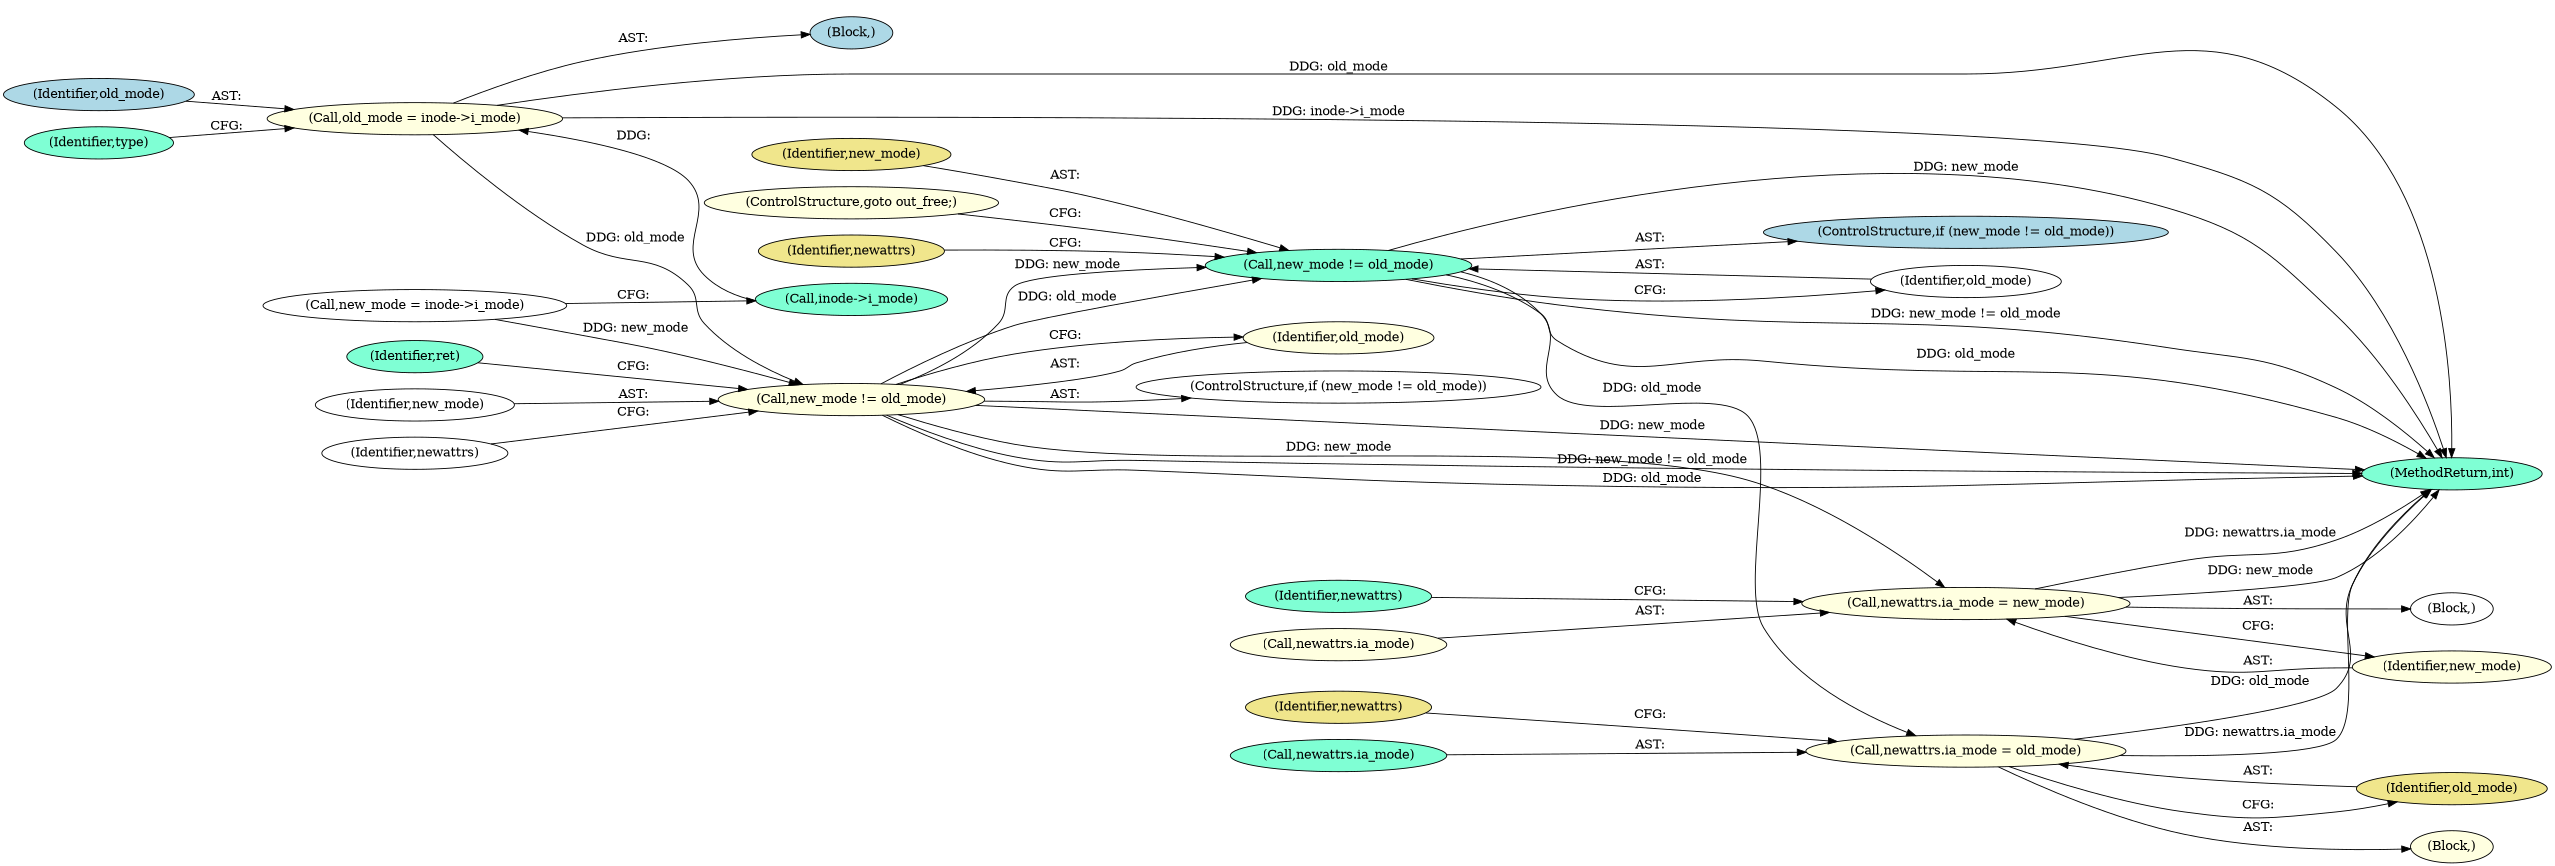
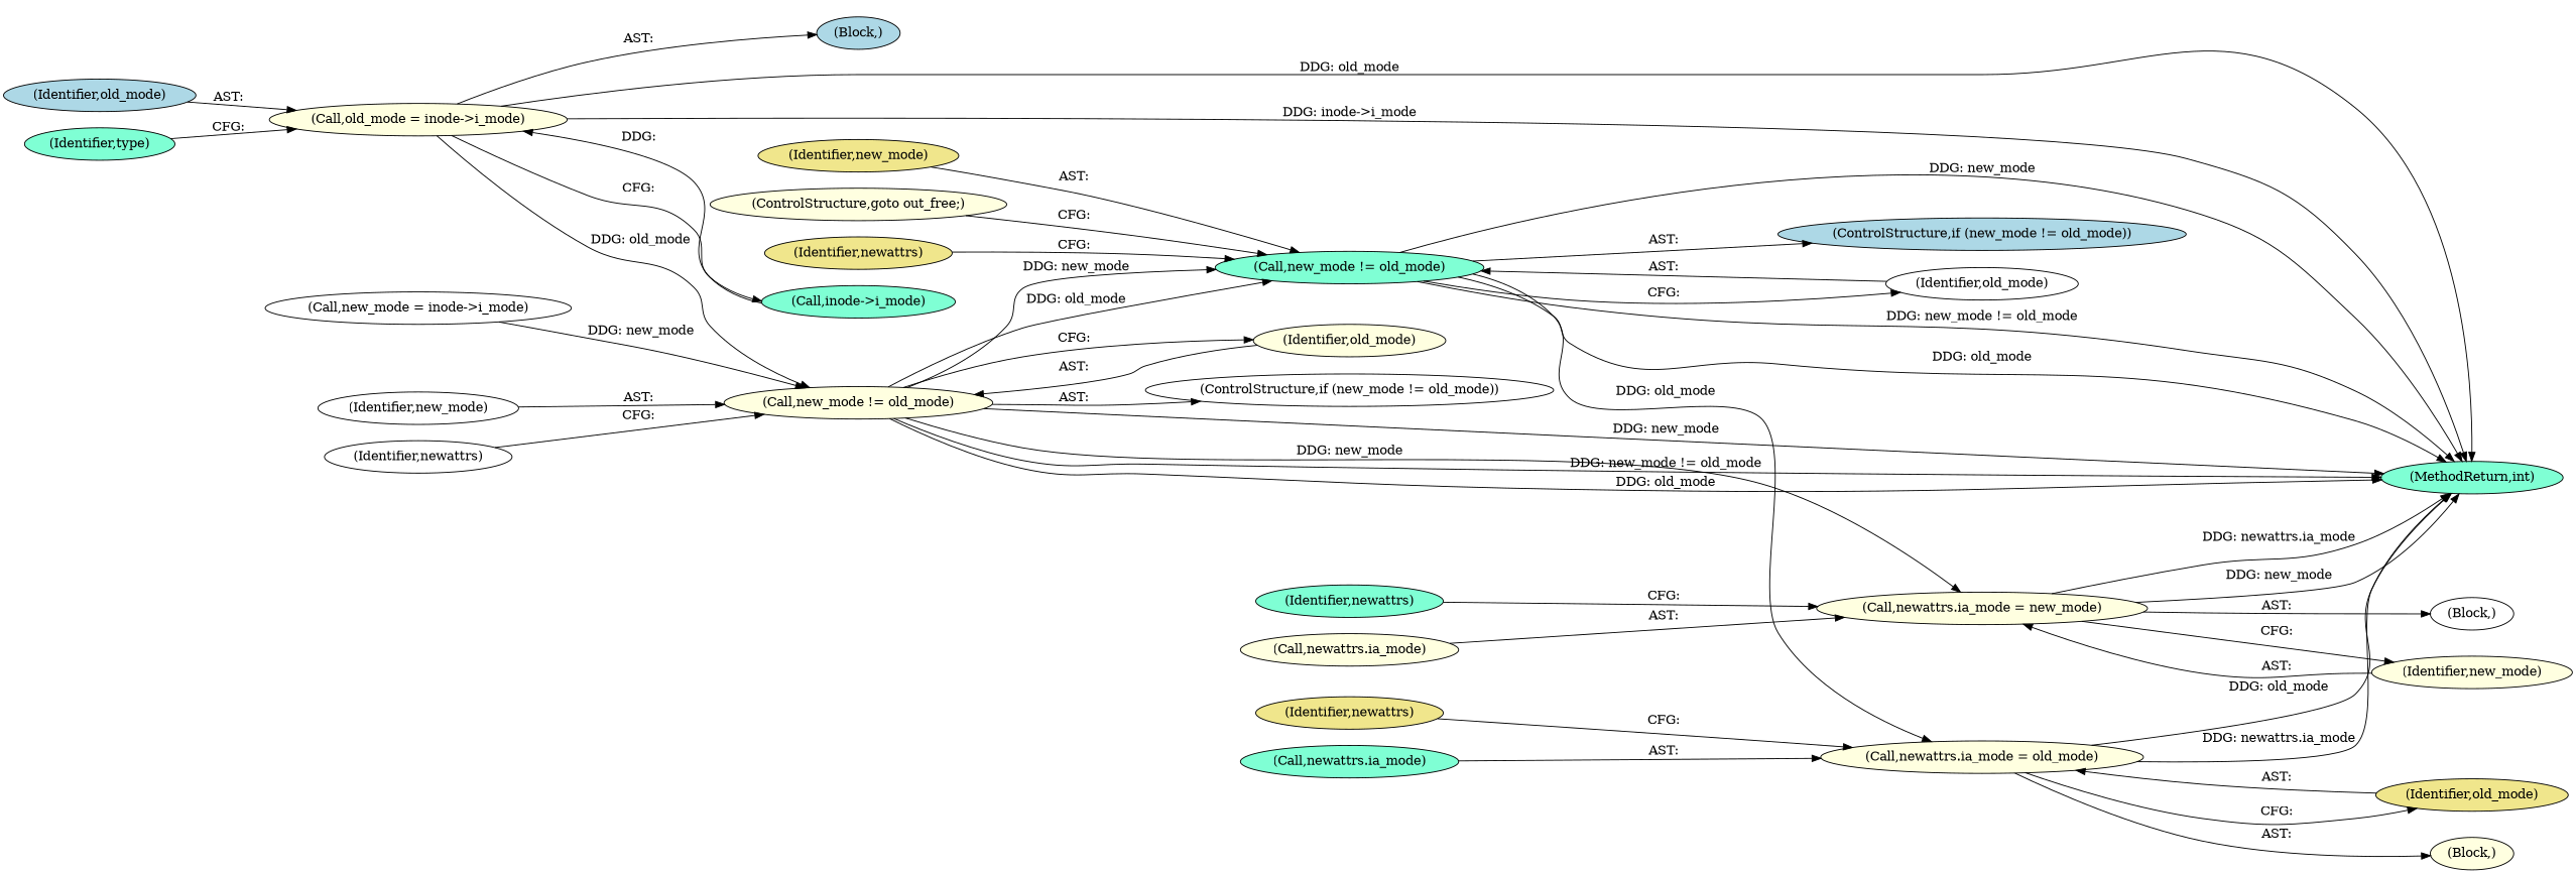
  digraph {
    rankdir=LR
    node [fillcolor=lightyellow style=filled]
    n1 [label="(Call,old_mode = inode->i_mode)"]
    n2 [label="(Call,new_mode != old_mode)"]
    n3 [fillcolor=lightblue label="(Block,)"]
    n4 [fillcolor=aquamarine label="(Call,inode->i_mode)"]
    n5 [fillcolor=aquamarine label="(MethodReturn,int)"]
    n6 [label="(Call,newattrs.ia_mode = new_mode)"]
    n7 [fillcolor=aquamarine label="(Call,new_mode != old_mode)"]
    n8 [fillcolor=white label="(ControlStructure,if (new_mode != old_mode))"]
    n9 [label="(Identifier,old_mode)"]
    n10 [fillcolor=white label="(Block,)"]
    n11 [label="(Identifier,new_mode)"]
    n12 [label="(Call,newattrs.ia_mode = old_mode)"]
    n13 [fillcolor=lightblue label="(ControlStructure,if (new_mode != old_mode))"]
    n14 [fillcolor=white label="(Identifier,old_mode)"]
    n15 [fillcolor=khaki label="(Identifier,old_mode)"]
    n16 [label="(Block,)"]
    n17 [fillcolor=white label="(Identifier,new_mode)"]
    n18 [fillcolor=khaki label="(Identifier,new_mode)"]
    n19 [fillcolor=white label="(Call,new_mode = inode->i_mode)"]
    n20 [fillcolor=khaki label="(Identifier,newattrs)"]
    n21 [label="(ControlStructure,goto out_free;)"]
-   n22 [fillcolor=aquamarine label="(Identifier,ret)"]
    n23 [fillcolor=khaki label="(Identifier,newattrs)"]
    n24 [label="(Call,newattrs.ia_mode)"]
    n25 [fillcolor=lightblue label="(Identifier,old_mode)"]
    n26 [fillcolor=aquamarine label="(Identifier,newattrs)"]
    n27 [fillcolor=aquamarine label="(Call,newattrs.ia_mode)"]
    n28 [fillcolor=aquamarine label="(Identifier,type)"]
    n29 [fillcolor=white label="(Identifier,newattrs)"]
    n1 -> n2 [label="DDG: old_mode"]
    n1 -> n3 [label="AST: "]
-   n19 -> n4 [label="CFG: "]
+   n1 -> n4 [label="CFG: "]
    n1 -> n5 [label="DDG: old_mode"]
    n1 -> n5 [label="DDG: inode->i_mode"]
    n2 -> n5 [label="DDG: new_mode"]
    n2 -> n5 [label="DDG: new_mode != old_mode"]
    n2 -> n5 [label="DDG: old_mode"]
    n2 -> n6 [label="DDG: new_mode"]
    n2 -> n7 [label="DDG: new_mode"]
    n2 -> n7 [label="DDG: old_mode"]
    n2 -> n8 [label="AST: "]
    n2 -> n9 [label="CFG: "]
    n4 -> n1 [label="DDG: "]
    n6 -> n5 [label="DDG: newattrs.ia_mode"]
    n6 -> n5 [label="DDG: new_mode"]
    n6 -> n10 [label="AST: "]
    n6 -> n11 [label="CFG: "]
    n7 -> n5 [label="DDG: old_mode"]
    n7 -> n5 [label="DDG: new_mode"]
    n7 -> n5 [label="DDG: new_mode != old_mode"]
    n7 -> n12 [label="DDG: old_mode"]
    n7 -> n13 [label="AST: "]
    n7 -> n14 [label="CFG: "]
    n9 -> n2 [label="AST: "]
    n11 -> n6 [label="AST: "]
    n12 -> n5 [label="DDG: old_mode"]
    n12 -> n5 [label="DDG: newattrs.ia_mode"]
    n12 -> n15 [label="CFG: "]
    n12 -> n16 [label="AST: "]
    n14 -> n7 [label="AST: "]
    n15 -> n12 [label="AST: "]
    n17 -> n2 [label="AST: "]
    n18 -> n7 [label="AST: "]
    n19 -> n2 [label="DDG: new_mode"]
    n20 -> n12 [label="CFG: "]
    n21 -> n7 [label="CFG: "]
-   n22 -> n2 [label="CFG: "]
    n23 -> n7 [label="CFG: "]
    n24 -> n6 [label="AST: "]
    n25 -> n1 [label="AST: "]
    n26 -> n6 [label="CFG: "]
    n27 -> n12 [label="AST: "]
    n28 -> n1 [label="CFG: "]
    n29 -> n2 [label="CFG: "]
  }
